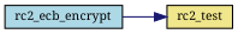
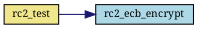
  digraph {
    rankdir=RL
    fontname="Noto Serif"
    node [color=black fontname="Noto Serif" fontsize=10 shape=record style=filled]
    n1 [fillcolor=lightblue fontcolor=black height=0.2 label=rc2_ecb_encrypt width=0.4]
    n2 [fillcolor=khaki height=0.2 label=rc2_test width=0.4]
-   n2 -> n1 [color=midnightblue dir=back fontname="Noto Serif" fontsize=10 labelfontname=Helvetica labelfontsize=10 style=solid]
+   n1 -> n2 [color=midnightblue dir=back fontname="Noto Serif" fontsize=10 labelfontname=Helvetica labelfontsize=10 style=solid]
  }
